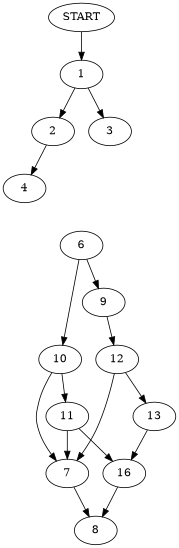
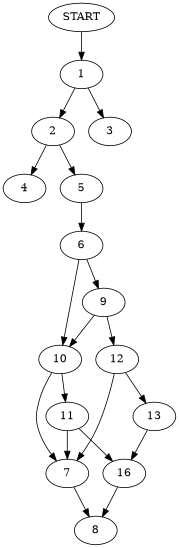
  digraph {
    n1 [label=START]
    1
    2
    3
    4
+   5
    6
    9
    10
    7
    8
    12
    11
    13
    n15 [label=16]
    n1 -> 1
    1 -> 2
    1 -> 3
    2 -> 4
+   2 -> 5
+   5 -> 6
    6 -> 9
    6 -> 10
+   9 -> 10
    9 -> 12
    10 -> 7
    10 -> 11
    7 -> 8
    12 -> 7
    12 -> 13
    11 -> 7
    11 -> n15
    13 -> n15
    n15 -> 8
  }
